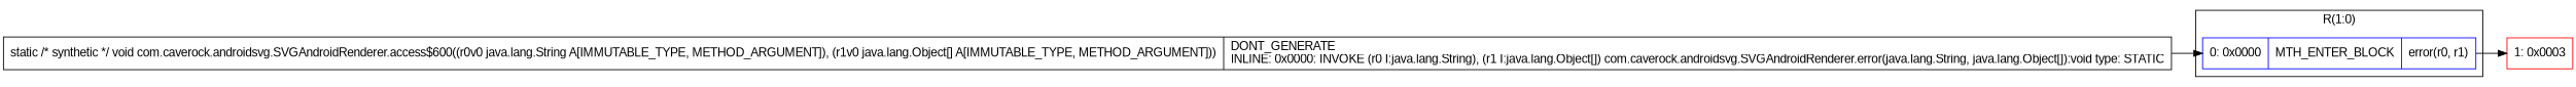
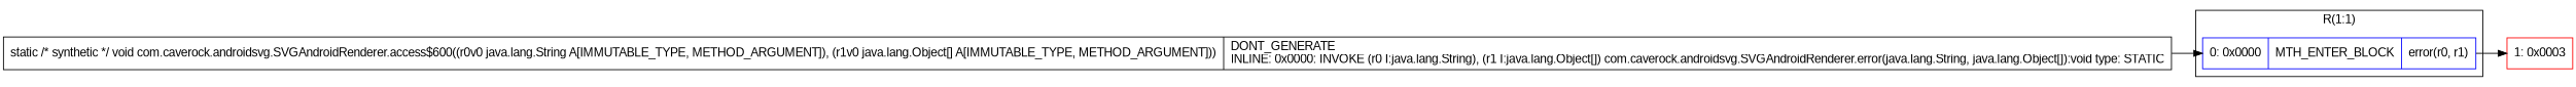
  digraph {
    rankdir=LR
    fontname="Liberation Sans"
    node [shape=record fontname="Liberation Sans"]
    edge [fontname="Liberation Sans"]
    n1 [color=blue label="{0\:\ 0x0000|MTH_ENTER_BLOCK\l|error(r0, r1)\l}"]
    n2 [color=red label="{1\:\ 0x0003}"]
    n3 [label="{static \/* synthetic *\/ void com.caverock.androidsvg.SVGAndroidRenderer.access$600((r0v0 java.lang.String A[IMMUTABLE_TYPE, METHOD_ARGUMENT]), (r1v0 java.lang.Object[] A[IMMUTABLE_TYPE, METHOD_ARGUMENT]))  | DONT_GENERATE\lINLINE: 0x0000: INVOKE  (r0 I:java.lang.String), (r1 I:java.lang.Object[]) com.caverock.androidsvg.SVGAndroidRenderer.error(java.lang.String, java.lang.Object[]):void type: STATIC\l}"]
    subgraph cluster_1 {
-     label="R(1:0)"
+     label="R(1:1)"
      n1
    }
    n1 -> n2
    n3 -> n1
  }
